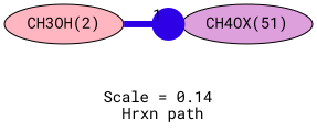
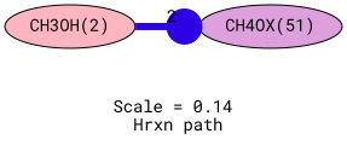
  digraph {
    fontname="Roboto Mono"
    label="Scale = 0.14\l Hrxn path"
    rankdir=LR
    node [fontname="Roboto Mono" style=filled]
    n1 [label="CH3OH(2)" fillcolor=lightpink]
    n2 [label="CH4OX(51)" fillcolor=plum]
-   n1 -> n2 [arrowsize=3 color="0.7, 1.5, 0.9" fontname="Roboto Mono" label=" 1" penwidth=6 arrowhead=dot]
+   n1 -> n2 [arrowsize=3 color="0.7, 1.5, 0.9" fontname="Roboto Mono" label=" 2" penwidth=6 arrowhead=dot]
  }
